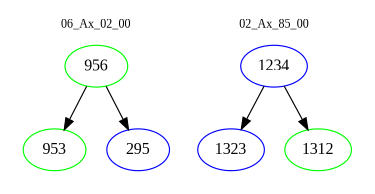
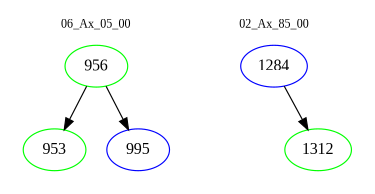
  digraph {
    fontname="Liberation Serif"
    node [color=green fontname="Liberation Serif"]
    edge [color=black fontname="Liberation Serif"]
    n1 [label=956]
    n2 [label=953]
-   n3 [color=blue label=295]
-   n4 [color=blue label=1234]
-   n5 [color=blue label=1323]
+   n3 [color=blue label=995]
+   n4 [color=blue label=1284]
    n6 [label=1312]
    subgraph cluster_1 {
      color=white
      fontsize=10
-     label="06_Ax_02_00"
+     label="06_Ax_05_00"
      n1
      n2
      n3
    }
    subgraph cluster_2 {
      color=white
      fontsize=10
      label="02_Ax_85_00"
      n4
-     n5
      n6
    }
    n1 -> n2
    n1 -> n3
-   n4 -> n5
    n4 -> n6
  }
